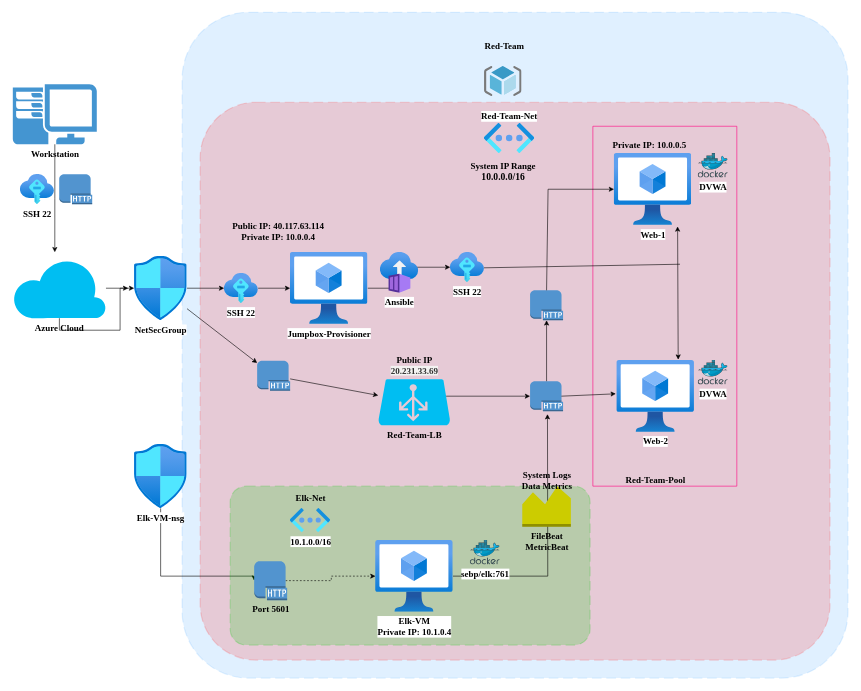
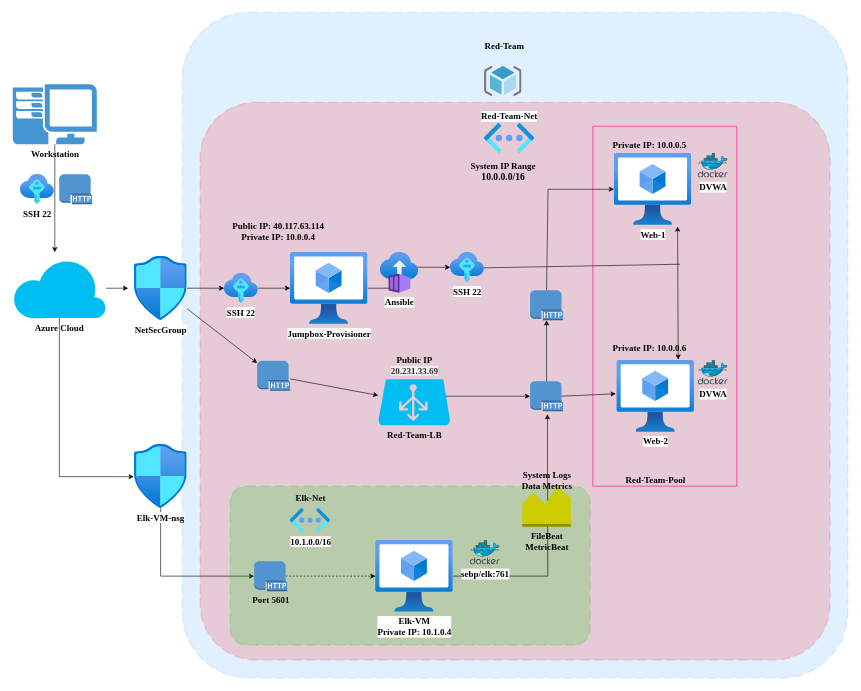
  <mxCell id="0" />
  <mxCell id="1" parent="0" />
  <mxCell id="2" value="Red-Team" style="rounded=1;arcSize=10;dashed=1;strokeColor=#66B2FF;fillColor=#66B2FF;gradientColor=none;dashPattern=8 4;strokeWidth=2;fontFamily=Times New Roman;fontSize=15;spacingLeft=-35;spacing=2;spacingTop=-999;container=0;fontStyle=1;opacity=20;" parent="1" vertex="1"><mxGeometry x="303" y="20" width="1110" height="1110" as="geometry" /></mxCell>
  <mxCell id="3" value="" style="rounded=1;arcSize=10;dashed=1;strokeColor=#FF3333;fillColor=#FF3333;gradientColor=none;dashPattern=8 4;strokeWidth=2;fontSize=12;fontFamily=Helvetica;opacity=20;" parent="1" vertex="1"><mxGeometry x="333" y="170" width="1050" height="930" as="geometry" /></mxCell>
  <mxCell id="4" style="edgeStyle=orthogonalEdgeStyle;rounded=0;orthogonalLoop=1;jettySize=auto;html=1;fontFamily=Times New Roman;fontSize=15;" parent="1" source="5" edge="1"><mxGeometry relative="1" as="geometry"><mxPoint x="90.65" y="420" as="targetPoint" /></mxGeometry></mxCell>
  <mxCell id="5" value="&lt;font style=&quot;font-size: 15px&quot; face=&quot;Times New Roman&quot;&gt;&lt;b&gt;Workstation&lt;/b&gt;&lt;/font&gt;" style="pointerEvents=1;shadow=0;dashed=0;html=1;strokeColor=none;fillColor=#4495D1;labelPosition=center;verticalLabelPosition=bottom;verticalAlign=top;align=center;outlineConnect=0;shape=mxgraph.veeam.2d.workstation;" parent="1" vertex="1"><mxGeometry x="20.65" y="140" width="140" height="100" as="geometry" /></mxCell>
  <mxCell id="6" style="edgeStyle=orthogonalEdgeStyle;rounded=0;orthogonalLoop=1;jettySize=auto;html=1;fontFamily=Times New Roman;fontSize=15;" parent="1" source="8" edge="1"><mxGeometry relative="1" as="geometry"><mxPoint x="213" y="480" as="targetPoint" /></mxGeometry></mxCell>
- <mxCell id="7" style="edgeStyle=orthogonalEdgeStyle;rounded=0;orthogonalLoop=1;jettySize=auto;html=1;exitX=0.5;exitY=1;exitDx=0;exitDy=0;exitPerimeter=0;" edge="1" parent="1" source="8" target="14"><mxGeometry relative="1" as="geometry" /></mxCell>
+ <mxCell id="7" style="edgeStyle=orthogonalEdgeStyle;rounded=0;orthogonalLoop=1;jettySize=auto;html=1;exitX=0.5;exitY=1;exitDx=0;exitDy=0;exitPerimeter=0;entryX=-0.007;entryY=0.507;entryDx=0;entryDy=0;entryPerimeter=0;" edge="1" parent="1" source="8" target="46"><mxGeometry relative="1" as="geometry" /></mxCell>
  <mxCell id="8" value="&lt;b&gt;Azure Cloud&lt;/b&gt;" style="verticalLabelPosition=bottom;html=1;verticalAlign=top;align=center;strokeColor=none;fillColor=#00BEF2;shape=mxgraph.azure.cloud;fontFamily=Times New Roman;fontSize=15;" parent="1" vertex="1"><mxGeometry x="20.65" y="430" width="155.3" height="100" as="geometry" /></mxCell>
  <mxCell id="9" style="edgeStyle=orthogonalEdgeStyle;rounded=0;orthogonalLoop=1;jettySize=auto;html=1;fontFamily=Times New Roman;fontSize=15;" parent="1" source="10" target="32" edge="1"><mxGeometry relative="1" as="geometry" /></mxCell>
  <mxCell id="10" value="&lt;b&gt;Jumpbox-Provisioner&lt;/b&gt;" style="aspect=fixed;html=1;points=[];align=center;image;fontSize=15;image=img/lib/azure2/compute/Virtual_Machines_Classic.svg;fontFamily=Times New Roman;strokeColor=#66B2FF;" parent="1" vertex="1"><mxGeometry x="483" y="420" width="129.37" height="120" as="geometry" /></mxCell>
  <mxCell id="11" value="&lt;font style=&quot;font-size: 15px&quot;&gt;&lt;b&gt;Web-1&lt;/b&gt;&lt;/font&gt;" style="aspect=fixed;html=1;points=[];align=center;image;fontSize=12;image=img/lib/azure2/compute/Virtual_Machines_Classic.svg;fontFamily=Times New Roman;strokeColor=#66B2FF;" parent="1" vertex="1"><mxGeometry x="1023" y="255" width="129.37" height="120" as="geometry" /></mxCell>
  <mxCell id="12" value="" style="sketch=0;aspect=fixed;html=1;points=[];align=center;image;fontSize=12;image=img/lib/mscae/ResourceGroup.svg;fontFamily=Times New Roman;strokeColor=#66B2FF;" parent="1" vertex="1"><mxGeometry x="806.75" y="110" width="62.5" height="50" as="geometry" /></mxCell>
  <mxCell id="13" style="edgeStyle=orthogonalEdgeStyle;rounded=0;orthogonalLoop=1;jettySize=auto;html=1;fontFamily=Times New Roman;fontSize=15;" parent="1" source="14" target="31" edge="1"><mxGeometry relative="1" as="geometry" /></mxCell>
  <mxCell id="14" value="&lt;font style=&quot;font-size: 15px&quot;&gt;NetSecGroup&lt;/font&gt;" style="aspect=fixed;html=1;points=[];align=center;image;fontSize=12;image=img/lib/azure2/networking/Network_Security_Groups.svg;fontFamily=Times New Roman;strokeColor=#66B2FF;fontStyle=1" parent="1" vertex="1"><mxGeometry x="223" y="426.5" width="88.12" height="107" as="geometry" /></mxCell>
  <mxCell id="15" value="Red-Team-Net" style="aspect=fixed;html=1;points=[];align=center;image;fontSize=15;image=img/lib/azure2/networking/Virtual_Networks_Classic.svg;fontFamily=Times New Roman;strokeColor=#66B2FF;labelPosition=center;verticalLabelPosition=top;verticalAlign=bottom;fontStyle=1" parent="1" vertex="1"><mxGeometry x="806.55" y="205" width="83.75" height="50" as="geometry" /></mxCell>
  <mxCell id="16" value="&lt;br&gt;System IP Range&lt;br&gt;&lt;span style=&quot;color: rgb(0 , 0 , 0) ; font-family: &amp;#34;times new roman&amp;#34; ; font-size: medium ; font-style: normal ; letter-spacing: normal ; text-indent: 0px ; text-transform: none ; word-spacing: 0px ; display: inline ; float: none&quot;&gt;10.0.0.0/16&lt;/span&gt;&lt;br&gt;" style="text;html=1;resizable=0;autosize=1;align=center;verticalAlign=middle;points=[];fillColor=none;strokeColor=none;rounded=0;fontFamily=Times New Roman;fontSize=15;fontStyle=1" parent="1" vertex="1"><mxGeometry x="778" y="245.5" width="120" height="60" as="geometry" /></mxCell>
  <mxCell id="17" value="Public IP: 40.117.63.114&lt;br&gt;Private IP: 10.0.0.4" style="text;html=1;resizable=0;autosize=1;align=center;verticalAlign=middle;points=[];fillColor=none;strokeColor=none;rounded=0;fontFamily=Times New Roman;fontSize=15;fontStyle=1" parent="1" vertex="1"><mxGeometry x="377.68" y="365" width="170" height="40" as="geometry" /></mxCell>
  <mxCell id="18" value="&lt;b&gt;Red-Team-LB&lt;/b&gt;" style="verticalLabelPosition=bottom;html=1;verticalAlign=top;align=center;strokeColor=none;fillColor=#00BEF2;shape=mxgraph.azure.azure_load_balancer;fontFamily=Times New Roman;fontSize=15;" parent="1" vertex="1"><mxGeometry x="629.88" y="631.5" width="120" height="77" as="geometry" /></mxCell>
  <mxCell id="19" value="&lt;b&gt;&lt;font style=&quot;font-size: 15px&quot;&gt;DVWA&lt;/font&gt;&lt;/b&gt;" style="sketch=0;aspect=fixed;html=1;points=[];align=center;image;fontSize=12;image=img/lib/mscae/Docker.svg;fontFamily=Times New Roman;strokeColor=#66B2FF;" parent="1" vertex="1"><mxGeometry x="1163" y="255" width="50" height="41" as="geometry" /></mxCell>
  <mxCell id="20" value="&lt;b style=&quot;font-size: 15px;&quot;&gt;Ansible&lt;/b&gt;" style="aspect=fixed;html=1;points=[];align=center;image;fontSize=15;image=img/lib/azure2/compute/Container_Instances.svg;fontFamily=Times New Roman;strokeColor=#66B2FF;" parent="1" vertex="1"><mxGeometry x="633" y="420" width="64" height="68" as="geometry" /></mxCell>
  <mxCell id="21" value="&lt;br&gt;&lt;br&gt;Public IP&lt;br class=&quot;Apple-interchange-newline&quot; style=&quot;font-size: 15px&quot;&gt;&lt;span style=&quot;color: rgb(50 , 49 , 48) ; font-size: 15px ; font-style: normal ; letter-spacing: normal ; text-align: left ; text-indent: 0px ; text-transform: none ; word-spacing: 0px ; background-color: rgb(243 , 242 , 241) ; display: inline ; float: none&quot;&gt;20.231.33.69&lt;/span&gt;&lt;br&gt;" style="text;html=1;resizable=0;autosize=1;align=center;verticalAlign=middle;points=[];fillColor=none;strokeColor=none;rounded=0;fontFamily=Times New Roman;fontSize=15;fontStyle=1" parent="1" vertex="1"><mxGeometry x="644.87" y="550" width="90" height="80" as="geometry" /></mxCell>
  <mxCell id="22" value="&lt;b&gt;&lt;font style=&quot;font-size: 15px&quot;&gt;SSH 22&lt;/font&gt;&lt;/b&gt;" style="aspect=fixed;html=1;points=[];align=center;image;fontSize=12;image=img/lib/azure2/other/SSH_Keys.svg;fontFamily=Times New Roman;strokeColor=#66B2FF;" parent="1" vertex="1"><mxGeometry x="33" y="290" width="56.67" height="50" as="geometry" /></mxCell>
  <mxCell id="23" value="" style="swimlane;startSize=0;fontFamily=Times New Roman;fontSize=15;strokeColor=#FF0080;container=0;spacingBottom=-1;fillColor=#FF0080;swimlaneFillColor=none;" parent="1" vertex="1"><mxGeometry x="987.68" y="210" width="240" height="600" as="geometry"><mxRectangle x="460" y="220" width="50" height="40" as="alternateBounds" /></mxGeometry></mxCell>
  <mxCell id="24" value="&lt;b&gt;Red-Team-Pool&lt;/b&gt;" style="text;html=1;resizable=0;autosize=1;align=center;verticalAlign=middle;points=[];fillColor=none;strokeColor=none;rounded=0;fontFamily=Times New Roman;fontSize=15;" parent="23" vertex="1"><mxGeometry x="49.36" y="580" width="110" height="20" as="geometry" /></mxCell>
  <mxCell id="25" value="&lt;b&gt;&lt;font style=&quot;font-size: 15px&quot;&gt;DVWA&lt;/font&gt;&lt;/b&gt;" style="sketch=0;aspect=fixed;html=1;points=[];align=center;image;fontSize=12;image=img/lib/mscae/Docker.svg;fontFamily=Times New Roman;strokeColor=#66B2FF;" parent="23" vertex="1"><mxGeometry x="175.32" y="390" width="50" height="41" as="geometry" /></mxCell>
  <mxCell id="26" value="Web-2" style="aspect=fixed;html=1;points=[];align=center;image;fontSize=15;image=img/lib/azure2/compute/Virtual_Machines_Classic.svg;fontFamily=Times New Roman;strokeColor=#66B2FF;fontStyle=1" parent="23" vertex="1"><mxGeometry x="39.68" y="390" width="129.37" height="120" as="geometry" /></mxCell>
  <mxCell id="27" value="&lt;b&gt;Private IP: 10.0.0.5&lt;/b&gt;" style="text;html=1;resizable=0;autosize=1;align=center;verticalAlign=middle;points=[];fillColor=none;strokeColor=none;rounded=0;fontFamily=Times New Roman;fontSize=15;" parent="23" vertex="1"><mxGeometry x="24.68" y="20" width="140" height="20" as="geometry" /></mxCell>
+ <mxCell id="28" value="&lt;b&gt;Private IP: 10.0.0.6&lt;/b&gt;" style="text;html=1;resizable=0;autosize=1;align=center;verticalAlign=middle;points=[];fillColor=none;strokeColor=none;rounded=0;fontFamily=Times New Roman;fontSize=15;" parent="23" vertex="1"><mxGeometry x="24.68" y="360" width="140" height="20" as="geometry" /></mxCell>
  <mxCell id="29" value="" style="endArrow=none;html=1;rounded=0;fontFamily=Times New Roman;fontSize=15;exitX=0.99;exitY=0.52;exitDx=0;exitDy=0;exitPerimeter=0;" parent="23" source="32" edge="1"><mxGeometry width="50" height="50" relative="1" as="geometry"><mxPoint x="39.68" y="280" as="sourcePoint" /><mxPoint x="145.32" y="230" as="targetPoint" /></mxGeometry></mxCell>
  <mxCell id="30" style="edgeStyle=orthogonalEdgeStyle;rounded=0;orthogonalLoop=1;jettySize=auto;html=1;fontFamily=Times New Roman;fontSize=15;" parent="1" source="31" target="10" edge="1"><mxGeometry relative="1" as="geometry" /></mxCell>
  <mxCell id="31" value="&lt;b&gt;&lt;font style=&quot;font-size: 15px&quot;&gt;SSH 22&lt;/font&gt;&lt;/b&gt;" style="aspect=fixed;html=1;points=[];align=center;image;fontSize=12;image=img/lib/azure2/other/SSH_Keys.svg;fontFamily=Times New Roman;strokeColor=#66B2FF;" parent="1" vertex="1"><mxGeometry x="373" y="455" width="56.67" height="50" as="geometry" /></mxCell>
  <mxCell id="32" value="&lt;font style=&quot;font-size: 15px&quot;&gt;&lt;b&gt;SSH 22&lt;/b&gt;&lt;/font&gt;" style="aspect=fixed;html=1;points=[];align=center;image;fontSize=12;image=img/lib/azure2/other/SSH_Keys.svg;fontFamily=Times New Roman;strokeColor=#66B2FF;" parent="1" vertex="1"><mxGeometry x="749.88" y="420" width="56.67" height="50" as="geometry" /></mxCell>
  <mxCell id="33" value="" style="outlineConnect=0;dashed=0;verticalLabelPosition=bottom;verticalAlign=top;align=center;html=1;shape=mxgraph.aws3.http_protocol;fillColor=#5294CF;gradientColor=none;fontFamily=Times New Roman;fontSize=15;strokeColor=#66B2FF;" parent="1" vertex="1"><mxGeometry x="98" y="290" width="55" height="50" as="geometry" /></mxCell>
  <mxCell id="34" value="" style="outlineConnect=0;dashed=0;verticalLabelPosition=bottom;verticalAlign=top;align=center;html=1;shape=mxgraph.aws3.http_protocol;fillColor=#5294CF;gradientColor=none;fontFamily=Times New Roman;fontSize=15;strokeColor=#66B2FF;" parent="1" vertex="1"><mxGeometry x="428" y="601" width="55" height="50" as="geometry" /></mxCell>
  <mxCell id="35" value="" style="outlineConnect=0;dashed=0;verticalLabelPosition=bottom;verticalAlign=top;align=center;html=1;shape=mxgraph.aws3.http_protocol;fillColor=#5294CF;gradientColor=none;fontFamily=Times New Roman;fontSize=15;strokeColor=#66B2FF;" parent="1" vertex="1"><mxGeometry x="883" y="635" width="55" height="50" as="geometry" /></mxCell>
  <mxCell id="36" value="" style="outlineConnect=0;dashed=0;verticalLabelPosition=bottom;verticalAlign=top;align=center;html=1;shape=mxgraph.aws3.http_protocol;fillColor=#5294CF;gradientColor=none;fontFamily=Times New Roman;fontSize=15;strokeColor=#66B2FF;" parent="1" vertex="1"><mxGeometry x="883" y="483.5" width="55" height="50" as="geometry" /></mxCell>
  <mxCell id="37" value="" style="endArrow=classic;html=1;rounded=0;fontFamily=Times New Roman;fontSize=15;" parent="1" source="14" target="34" edge="1"><mxGeometry width="50" height="50" relative="1" as="geometry"><mxPoint x="323" y="580" as="sourcePoint" /><mxPoint x="373" y="530" as="targetPoint" /></mxGeometry></mxCell>
  <mxCell id="38" value="" style="endArrow=classic;html=1;rounded=0;fontFamily=Times New Roman;fontSize=15;" parent="1" source="34" target="18" edge="1"><mxGeometry width="50" height="50" relative="1" as="geometry"><mxPoint x="522.68" y="670" as="sourcePoint" /><mxPoint x="572.68" y="620" as="targetPoint" /></mxGeometry></mxCell>
  <mxCell id="39" value="" style="endArrow=classic;html=1;rounded=0;fontFamily=Times New Roman;fontSize=15;exitX=0.95;exitY=0.5;exitDx=0;exitDy=0;exitPerimeter=0;entryX=-0.011;entryY=0.467;entryDx=0;entryDy=0;entryPerimeter=0;" parent="1" source="35" target="26" edge="1"><mxGeometry width="50" height="50" relative="1" as="geometry"><mxPoint x="923" y="675" as="sourcePoint" /><mxPoint x="973" y="625" as="targetPoint" /></mxGeometry></mxCell>
  <mxCell id="40" value="" style="endArrow=classic;html=1;rounded=0;fontFamily=Times New Roman;fontSize=15;entryX=0;entryY=0.5;entryDx=0;entryDy=0;entryPerimeter=0;exitX=0.943;exitY=0.37;exitDx=0;exitDy=0;exitPerimeter=0;" parent="1" source="18" target="35" edge="1"><mxGeometry width="50" height="50" relative="1" as="geometry"><mxPoint x="753" y="660" as="sourcePoint" /><mxPoint x="820.5" y="620" as="targetPoint" /></mxGeometry></mxCell>
  <mxCell id="41" value="" style="endArrow=none;html=1;rounded=0;fontFamily=Times New Roman;fontSize=15;exitX=0.5;exitY=0;exitDx=0;exitDy=0;exitPerimeter=0;" parent="1" source="36" edge="1"><mxGeometry width="50" height="50" relative="1" as="geometry"><mxPoint x="863" y="365" as="sourcePoint" /><mxPoint x="913" y="315" as="targetPoint" /></mxGeometry></mxCell>
  <mxCell id="42" value="" style="endArrow=classic;html=1;rounded=0;fontFamily=Times New Roman;fontSize=15;exitX=0.5;exitY=0;exitDx=0;exitDy=0;exitPerimeter=0;entryX=0.5;entryY=1;entryDx=0;entryDy=0;entryPerimeter=0;" parent="1" source="35" target="36" edge="1"><mxGeometry width="50" height="50" relative="1" as="geometry"><mxPoint x="853" y="620" as="sourcePoint" /><mxPoint x="903" y="570" as="targetPoint" /></mxGeometry></mxCell>
  <mxCell id="43" value="" style="endArrow=classic;html=1;rounded=0;fontFamily=Times New Roman;fontSize=15;" parent="1" target="11" edge="1"><mxGeometry width="50" height="50" relative="1" as="geometry"><mxPoint x="913" y="315" as="sourcePoint" /><mxPoint x="993" y="280" as="targetPoint" /></mxGeometry></mxCell>
  <mxCell id="44" value="" style="endArrow=classic;startArrow=classic;html=1;rounded=0;fontFamily=Times New Roman;fontSize=15;exitX=0.793;exitY=-0.008;exitDx=0;exitDy=0;exitPerimeter=0;entryX=0.819;entryY=1.017;entryDx=0;entryDy=0;entryPerimeter=0;" parent="1" source="26" target="11" edge="1"><mxGeometry width="50" height="50" relative="1" as="geometry"><mxPoint x="1096.68" y="470" as="sourcePoint" /><mxPoint x="1147.04" y="420" as="targetPoint" /></mxGeometry></mxCell>
  <mxCell id="45" style="edgeStyle=orthogonalEdgeStyle;rounded=0;orthogonalLoop=1;jettySize=auto;html=1;entryX=0;entryY=0.5;entryDx=0;entryDy=0;entryPerimeter=0;" edge="1" parent="1" source="46" target="51"><mxGeometry relative="1" as="geometry"><Array as="points"><mxPoint x="267" y="960" /></Array></mxGeometry></mxCell>
  <mxCell id="46" value="&lt;font style=&quot;font-size: 15px&quot;&gt;Elk-VM-nsg&lt;/font&gt;" style="aspect=fixed;html=1;points=[];align=center;image;fontSize=12;image=img/lib/azure2/networking/Network_Security_Groups.svg;fontFamily=Times New Roman;strokeColor=#66B2FF;fontStyle=1" vertex="1" parent="1"><mxGeometry x="223" y="740" width="88.12" height="107" as="geometry" /></mxCell>
  <mxCell id="47" value="" style="rounded=1;arcSize=10;dashed=1;strokeColor=#00CC00;fillColor=#00CC00;gradientColor=none;dashPattern=8 4;strokeWidth=2;fontSize=12;fontFamily=Helvetica;opacity=20;" vertex="1" parent="1"><mxGeometry x="383" y="810" width="600" height="265" as="geometry" /></mxCell>
  <mxCell id="48" style="edgeStyle=orthogonalEdgeStyle;rounded=0;orthogonalLoop=1;jettySize=auto;html=1;fontFamily=Times New Roman;fontSize=15;" edge="1" parent="1" source="49"><mxGeometry relative="1" as="geometry"><mxPoint x="912" y="690" as="targetPoint" /></mxGeometry></mxCell>
  <mxCell id="49" value="Elk-VM&lt;br&gt;Private IP: 10.1.0.4" style="aspect=fixed;html=1;points=[];align=center;image;fontSize=15;image=img/lib/azure2/compute/Virtual_Machines_Classic.svg;fontFamily=Times New Roman;strokeColor=#66B2FF;fontStyle=1" vertex="1" parent="1"><mxGeometry x="625.19" y="900" width="129.37" height="120" as="geometry" /></mxCell>
  <mxCell id="50" style="edgeStyle=orthogonalEdgeStyle;rounded=0;orthogonalLoop=1;jettySize=auto;html=1;exitX=0.95;exitY=0.5;exitDx=0;exitDy=0;exitPerimeter=0;dashed=1;" edge="1" parent="1" source="51" target="49"><mxGeometry relative="1" as="geometry" /></mxCell>
- <mxCell id="51" value="&lt;font size=&quot;1&quot;&gt;&lt;b style=&quot;font-size: 15px&quot;&gt;Port 5601&lt;/b&gt;&lt;/font&gt;" style="outlineConnect=0;dashed=0;verticalLabelPosition=bottom;verticalAlign=top;align=center;html=1;shape=mxgraph.aws3.http_protocol;fillColor=#5294CF;gradientColor=none;fontFamily=Times New Roman;fontSize=15;strokeColor=#66B2FF;" vertex="1" parent="1"><mxGeometry x="423" y="935" width="55" height="65" as="geometry" /></mxCell>
+ <mxCell id="51" value="&lt;font size=&quot;1&quot;&gt;&lt;b style=&quot;font-size: 15px&quot;&gt;Port 5601&lt;/b&gt;&lt;/font&gt;" style="outlineConnect=0;dashed=0;verticalLabelPosition=bottom;verticalAlign=top;align=center;html=1;shape=mxgraph.aws3.http_protocol;fillColor=#5294CF;gradientColor=none;fontFamily=Times New Roman;fontSize=15;strokeColor=#66B2FF;" vertex="1" parent="1"><mxGeometry x="423" y="935" width="55" height="50" as="geometry" /></mxCell>
  <mxCell id="52" value="&lt;b&gt;&lt;font face=&quot;Times New Roman&quot; style=&quot;font-size: 15px&quot;&gt;10.1.0.0/16&lt;/font&gt;&lt;/b&gt;" style="aspect=fixed;html=1;points=[];align=center;image;fontSize=12;image=img/lib/azure2/networking/Virtual_Networks_Classic.svg;strokeColor=#FF3333;" vertex="1" parent="1"><mxGeometry x="483" y="847" width="67" height="40" as="geometry" /></mxCell>
  <mxCell id="53" value="&lt;b&gt;Elk-Net&lt;/b&gt;" style="text;html=1;resizable=0;autosize=1;align=center;verticalAlign=middle;points=[];fillColor=none;strokeColor=none;rounded=0;fontFamily=Times New Roman;fontSize=15;" vertex="1" parent="1"><mxGeometry x="481.5" y="820" width="70" height="20" as="geometry" /></mxCell>
  <mxCell id="54" value="&lt;span style=&quot;font-size: 15px&quot;&gt;&lt;b&gt;sebp/elk:761&lt;/b&gt;&lt;/span&gt;" style="sketch=0;aspect=fixed;html=1;points=[];align=center;image;fontSize=12;image=img/lib/mscae/Docker.svg;fontFamily=Times New Roman;strokeColor=#66B2FF;" vertex="1" parent="1"><mxGeometry x="783" y="900" width="50" height="41" as="geometry" /></mxCell>
  <mxCell id="55" value="&lt;b&gt;FileBeat&lt;br&gt;MetricBeat&lt;/b&gt;" style="outlineConnect=0;dashed=0;verticalLabelPosition=bottom;verticalAlign=top;align=center;html=1;shape=mxgraph.aws3.monitoring;fillColor=#CCCC00;gradientColor=none;fontFamily=Times New Roman;fontSize=15;strokeColor=default;" vertex="1" parent="1"><mxGeometry x="870" y="810" width="81" height="67.5" as="geometry" /></mxCell>
  <mxCell id="56" value="&lt;b&gt;System Logs&lt;br&gt;Data Metrics&lt;/b&gt;" style="text;html=1;resizable=0;autosize=1;align=center;verticalAlign=middle;points=[];fillColor=none;strokeColor=none;rounded=0;fontFamily=Times New Roman;fontSize=15;" vertex="1" parent="1"><mxGeometry x="860.5" y="780" width="100" height="40" as="geometry" /></mxCell>
